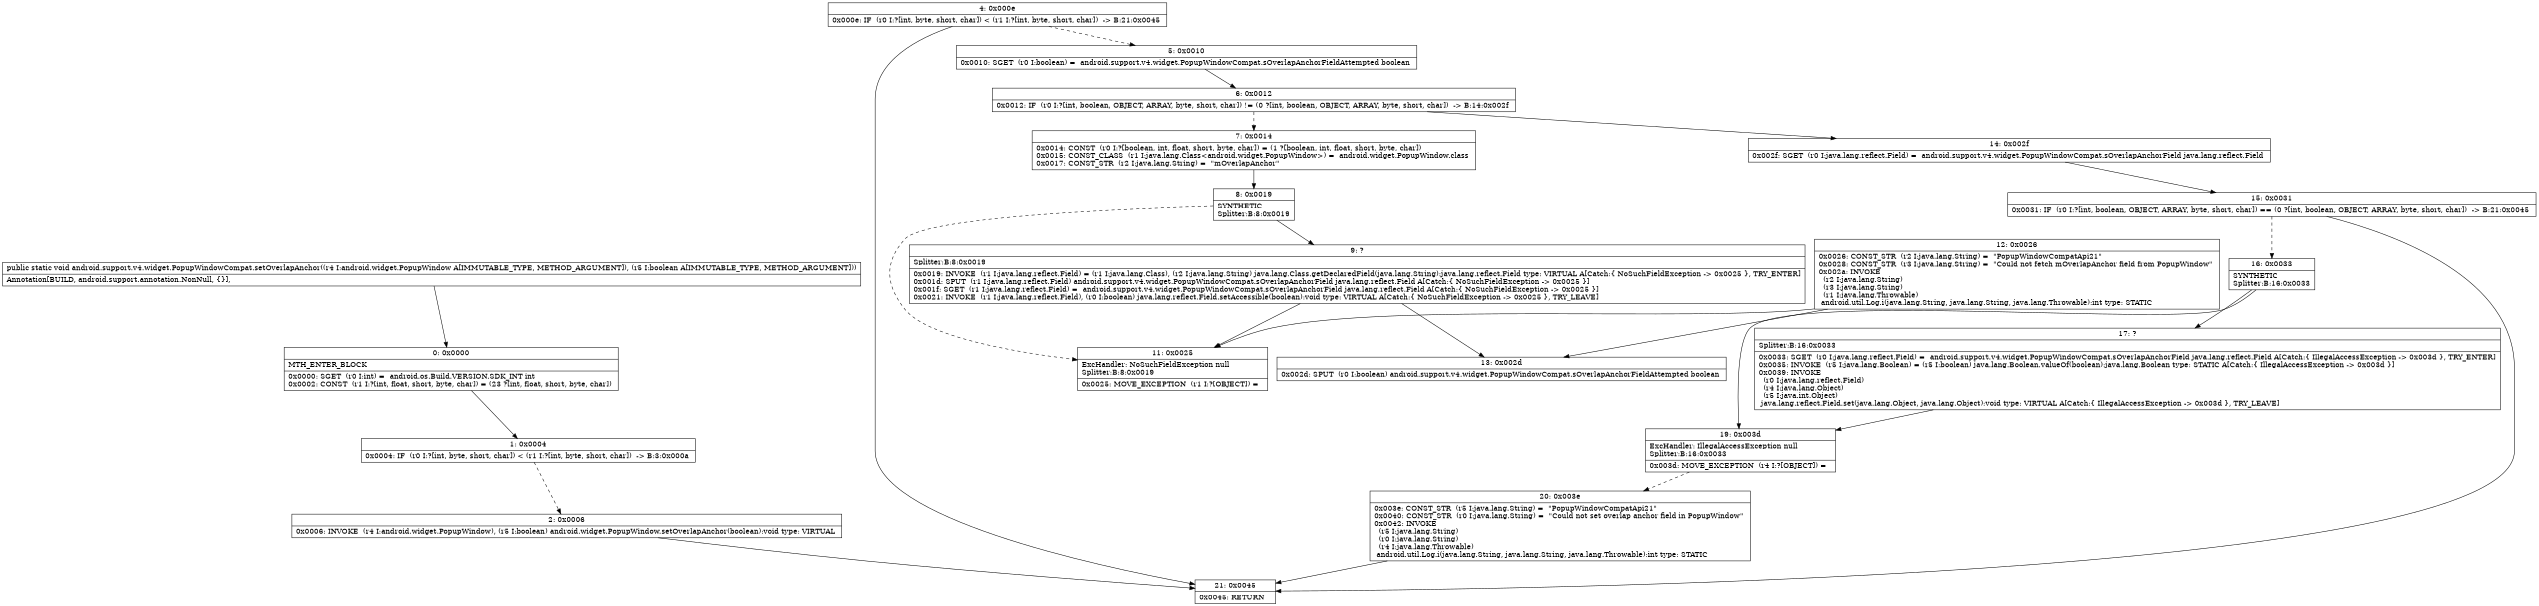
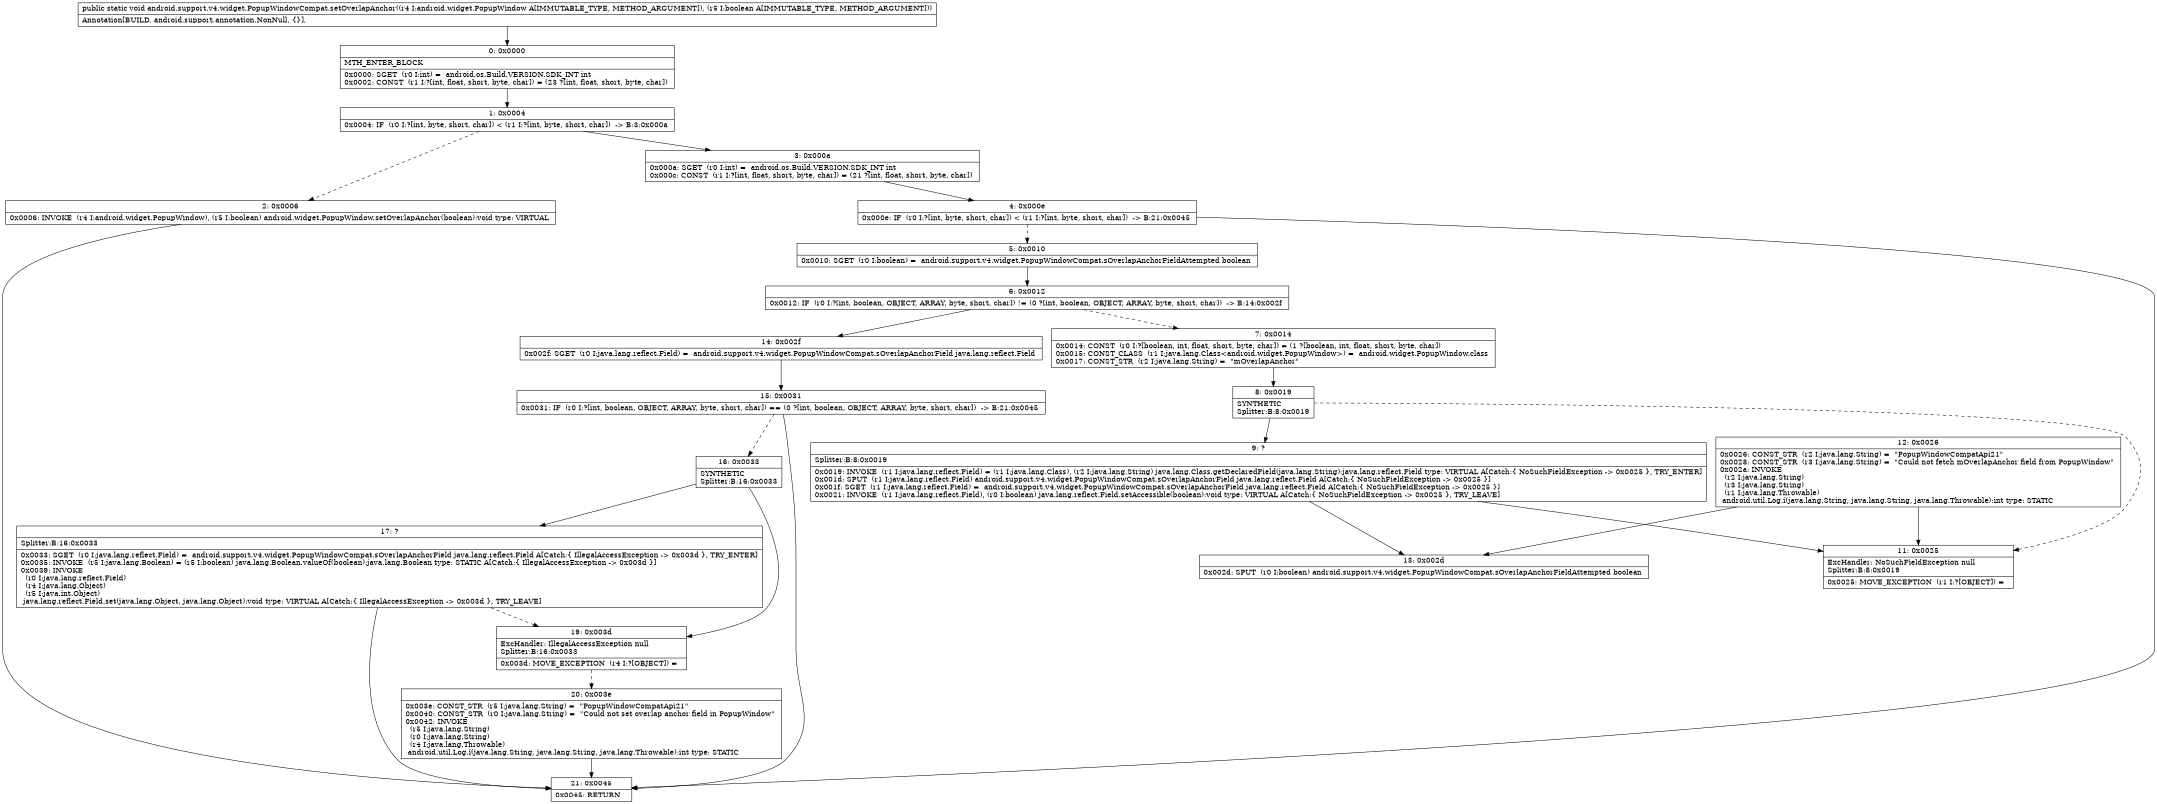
  digraph {
    node [shape=record]
    n1 [label="{0\:\ 0x0000|MTH_ENTER_BLOCK\l|0x0000: SGET  (r0 I:int) =  android.os.Build.VERSION.SDK_INT int \l0x0002: CONST  (r1 I:?[int, float, short, byte, char]) = (23 ?[int, float, short, byte, char]) \l}"]
    n2 [label="{1\:\ 0x0004|0x0004: IF  (r0 I:?[int, byte, short, char]) \< (r1 I:?[int, byte, short, char])  \-\> B:3:0x000a \l}"]
    n3 [label="{2\:\ 0x0006|0x0006: INVOKE  (r4 I:android.widget.PopupWindow), (r5 I:boolean) android.widget.PopupWindow.setOverlapAnchor(boolean):void type: VIRTUAL \l}"]
+   n4 [label="{3\:\ 0x000a|0x000a: SGET  (r0 I:int) =  android.os.Build.VERSION.SDK_INT int \l0x000c: CONST  (r1 I:?[int, float, short, byte, char]) = (21 ?[int, float, short, byte, char]) \l}"]
    n5 [label="{21\:\ 0x0045|0x0045: RETURN   \l}"]
    n6 [label="{4\:\ 0x000e|0x000e: IF  (r0 I:?[int, byte, short, char]) \< (r1 I:?[int, byte, short, char])  \-\> B:21:0x0045 \l}"]
    n7 [label="{5\:\ 0x0010|0x0010: SGET  (r0 I:boolean) =  android.support.v4.widget.PopupWindowCompat.sOverlapAnchorFieldAttempted boolean \l}"]
    n8 [label="{6\:\ 0x0012|0x0012: IF  (r0 I:?[int, boolean, OBJECT, ARRAY, byte, short, char]) != (0 ?[int, boolean, OBJECT, ARRAY, byte, short, char])  \-\> B:14:0x002f \l}"]
    n9 [label="{7\:\ 0x0014|0x0014: CONST  (r0 I:?[boolean, int, float, short, byte, char]) = (1 ?[boolean, int, float, short, byte, char]) \l0x0015: CONST_CLASS  (r1 I:java.lang.Class\<android.widget.PopupWindow\>) =  android.widget.PopupWindow.class \l0x0017: CONST_STR  (r2 I:java.lang.String) =  \"mOverlapAnchor\" \l}"]
    n10 [label="{14\:\ 0x002f|0x002f: SGET  (r0 I:java.lang.reflect.Field) =  android.support.v4.widget.PopupWindowCompat.sOverlapAnchorField java.lang.reflect.Field \l}"]
    n11 [label="{8\:\ 0x0019|SYNTHETIC\lSplitter:B:8:0x0019\l}"]
    n12 [label="{15\:\ 0x0031|0x0031: IF  (r0 I:?[int, boolean, OBJECT, ARRAY, byte, short, char]) == (0 ?[int, boolean, OBJECT, ARRAY, byte, short, char])  \-\> B:21:0x0045 \l}"]
    n13 [label="{9\:\ ?|Splitter:B:8:0x0019\l|0x0019: INVOKE  (r1 I:java.lang.reflect.Field) = (r1 I:java.lang.Class), (r2 I:java.lang.String) java.lang.Class.getDeclaredField(java.lang.String):java.lang.reflect.Field type: VIRTUAL A[Catch:\{ NoSuchFieldException \-\> 0x0025 \}, TRY_ENTER]\l0x001d: SPUT  (r1 I:java.lang.reflect.Field) android.support.v4.widget.PopupWindowCompat.sOverlapAnchorField java.lang.reflect.Field A[Catch:\{ NoSuchFieldException \-\> 0x0025 \}]\l0x001f: SGET  (r1 I:java.lang.reflect.Field) =  android.support.v4.widget.PopupWindowCompat.sOverlapAnchorField java.lang.reflect.Field A[Catch:\{ NoSuchFieldException \-\> 0x0025 \}]\l0x0021: INVOKE  (r1 I:java.lang.reflect.Field), (r0 I:boolean) java.lang.reflect.Field.setAccessible(boolean):void type: VIRTUAL A[Catch:\{ NoSuchFieldException \-\> 0x0025 \}, TRY_LEAVE]\l}"]
    n14 [label="{11\:\ 0x0025|ExcHandler: NoSuchFieldException null\lSplitter:B:8:0x0019\l|0x0025: MOVE_EXCEPTION  (r1 I:?[OBJECT]) =  \l}"]
    n15 [label="{13\:\ 0x002d|0x002d: SPUT  (r0 I:boolean) android.support.v4.widget.PopupWindowCompat.sOverlapAnchorFieldAttempted boolean \l}"]
    n16 [label="{12\:\ 0x0026|0x0026: CONST_STR  (r2 I:java.lang.String) =  \"PopupWindowCompatApi21\" \l0x0028: CONST_STR  (r3 I:java.lang.String) =  \"Could not fetch mOverlapAnchor field from PopupWindow\" \l0x002a: INVOKE  \l  (r2 I:java.lang.String)\l  (r3 I:java.lang.String)\l  (r1 I:java.lang.Throwable)\l android.util.Log.i(java.lang.String, java.lang.String, java.lang.Throwable):int type: STATIC \l}"]
    n17 [label="{16\:\ 0x0033|SYNTHETIC\lSplitter:B:16:0x0033\l}"]
    n18 [label="{17\:\ ?|Splitter:B:16:0x0033\l|0x0033: SGET  (r0 I:java.lang.reflect.Field) =  android.support.v4.widget.PopupWindowCompat.sOverlapAnchorField java.lang.reflect.Field A[Catch:\{ IllegalAccessException \-\> 0x003d \}, TRY_ENTER]\l0x0035: INVOKE  (r5 I:java.lang.Boolean) = (r5 I:boolean) java.lang.Boolean.valueOf(boolean):java.lang.Boolean type: STATIC A[Catch:\{ IllegalAccessException \-\> 0x003d \}]\l0x0039: INVOKE  \l  (r0 I:java.lang.reflect.Field)\l  (r4 I:java.lang.Object)\l  (r5 I:java.int.Object)\l java.lang.reflect.Field.set(java.lang.Object, java.lang.Object):void type: VIRTUAL A[Catch:\{ IllegalAccessException \-\> 0x003d \}, TRY_LEAVE]\l}"]
    n19 [label="{19\:\ 0x003d|ExcHandler: IllegalAccessException null\lSplitter:B:16:0x0033\l|0x003d: MOVE_EXCEPTION  (r4 I:?[OBJECT]) =  \l}"]
    n20 [label="{20\:\ 0x003e|0x003e: CONST_STR  (r5 I:java.lang.String) =  \"PopupWindowCompatApi21\" \l0x0040: CONST_STR  (r0 I:java.lang.String) =  \"Could not set overlap anchor field in PopupWindow\" \l0x0042: INVOKE  \l  (r5 I:java.lang.String)\l  (r0 I:java.lang.String)\l  (r4 I:java.lang.Throwable)\l android.util.Log.i(java.lang.String, java.lang.String, java.lang.Throwable):int type: STATIC \l}"]
    n21 [label="{public static void android.support.v4.widget.PopupWindowCompat.setOverlapAnchor((r4 I:android.widget.PopupWindow A[IMMUTABLE_TYPE, METHOD_ARGUMENT]), (r5 I:boolean A[IMMUTABLE_TYPE, METHOD_ARGUMENT]))  | Annotation[BUILD, android.support.annotation.NonNull, \{\}], \l}"]
    n1 -> n2
    n2 -> n3 [style=dashed]
+   n2 -> n4
    n3 -> n5
+   n4 -> n6
    n6 -> n5
    n6 -> n7 [style=dashed]
    n7 -> n8
    n8 -> n9 [style=dashed]
    n8 -> n10
    n9 -> n11
    n10 -> n12
    n11 -> n13
    n11 -> n14 [style=dashed]
    n12 -> n5
    n12 -> n17 [style=dashed]
    n13 -> n14
    n13 -> n15
    n16 -> n14
    n16 -> n15
    n17 -> n18
    n17 -> n19
-   n18 -> n19
+   n18 -> n5
+   n18 -> n19 [style=dashed]
    n19 -> n20 [style=dashed]
    n20 -> n5
    n21 -> n1
  }
